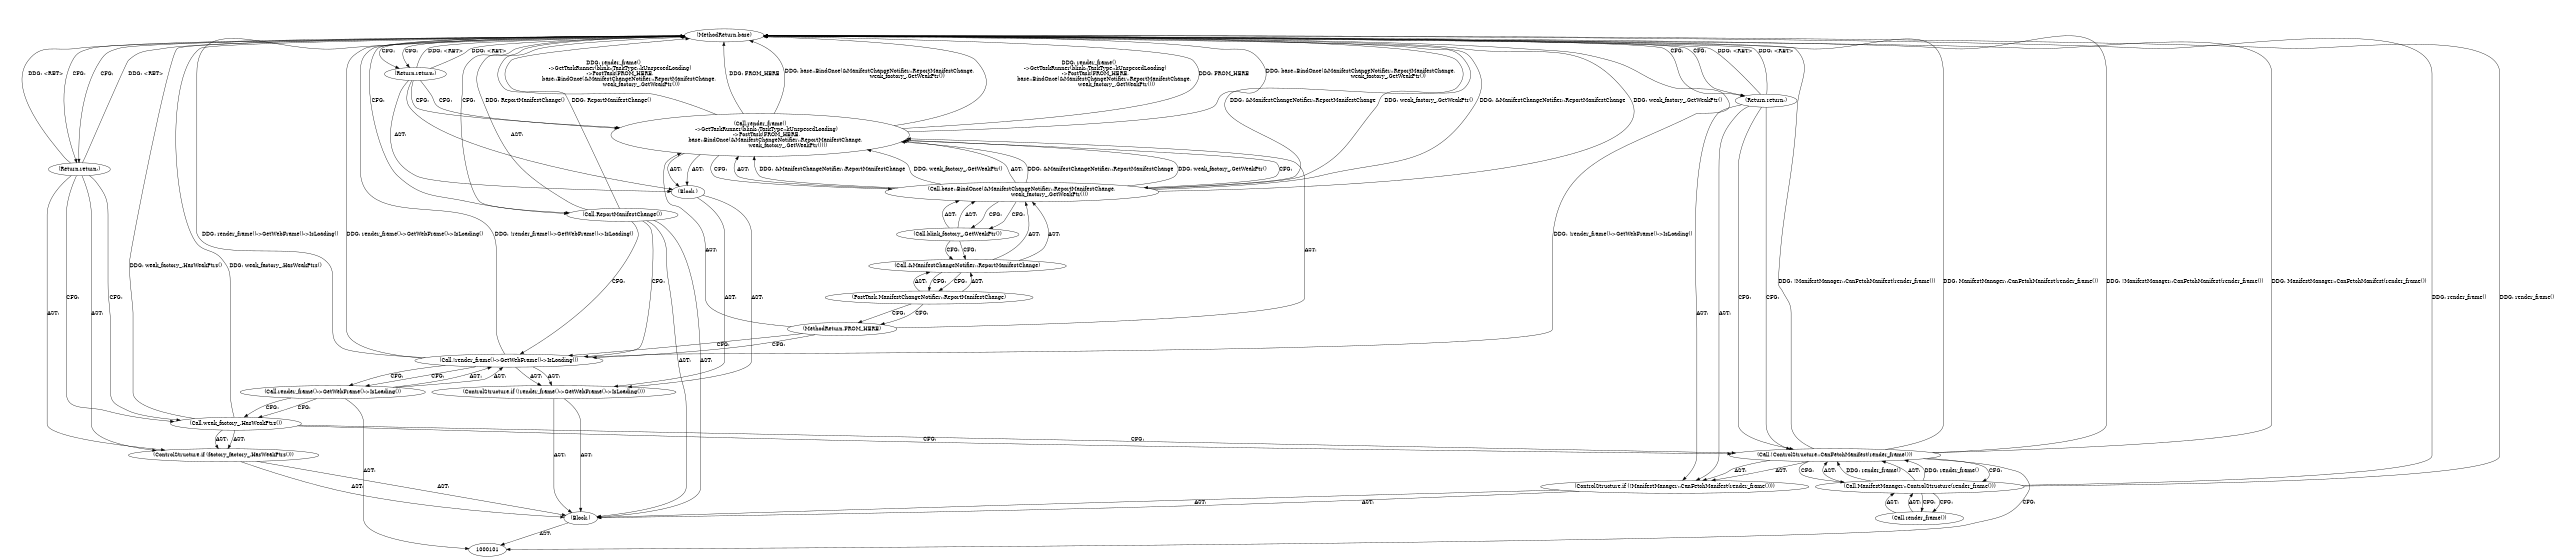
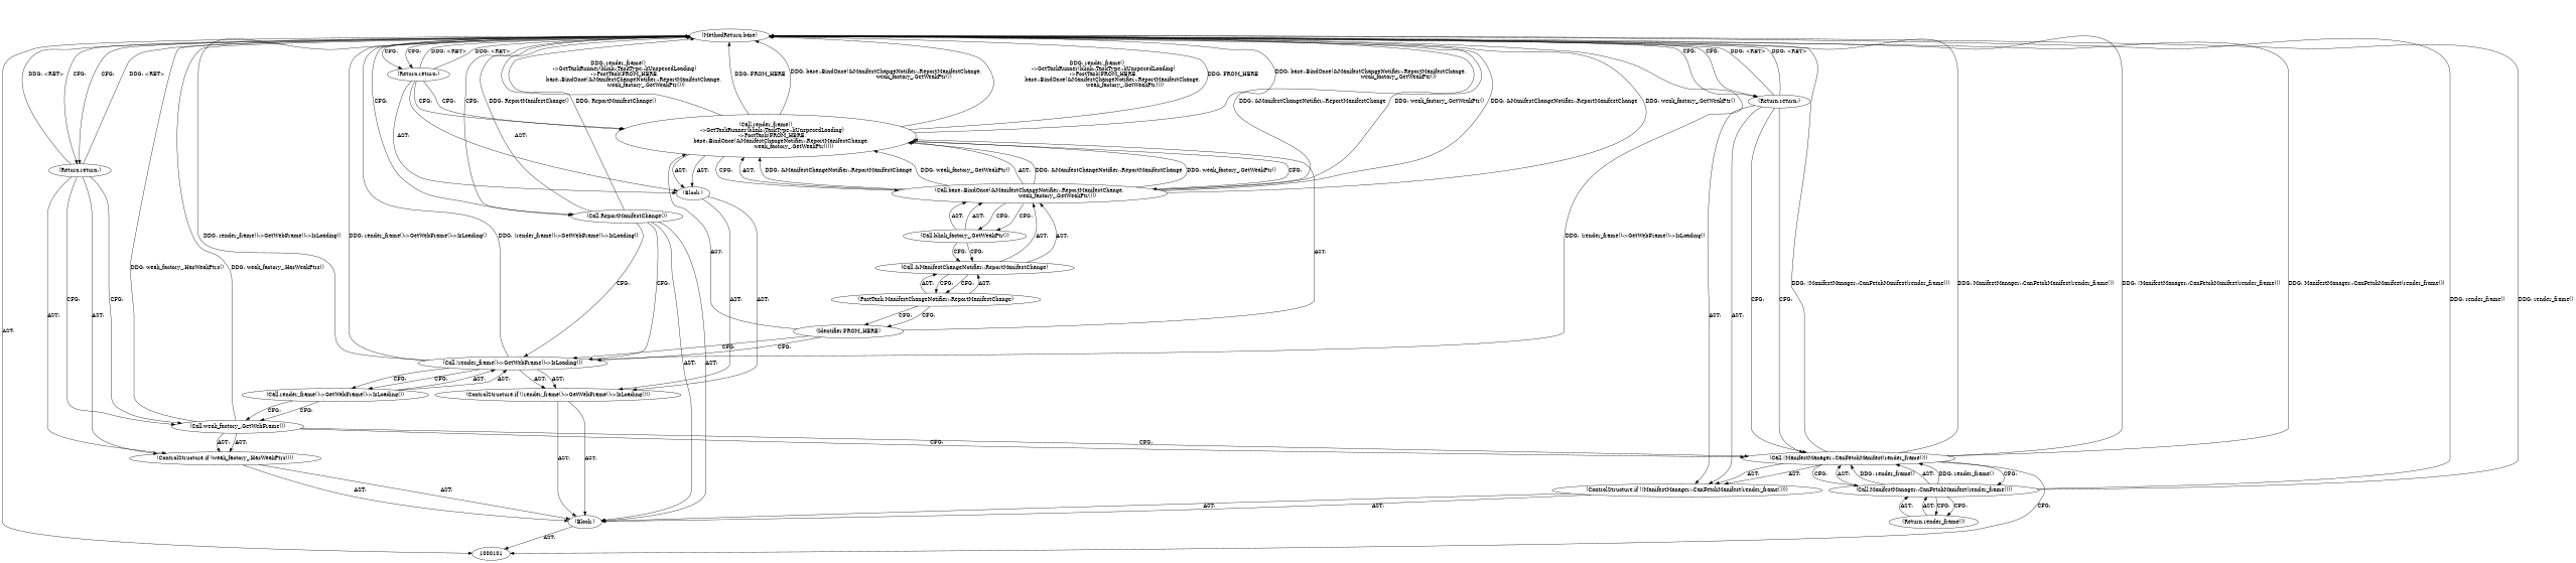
  digraph {
    n1 [label="(MethodReturn,base)"]
    n2 [label="(Return,return;)"]
    n3 [label="(Call,ReportManifestChange())"]
    n4 [label="(Return,return;)"]
    n5 [label="(Return,return;)"]
    1000101
    n7 [label="(Call,render_frame()\n        ->GetTaskRunner(blink::TaskType::kUnspecedLoading)\n        ->PostTask(FROM_HERE,\n                   base::BindOnce(&ManifestChangeNotifier::ReportManifestChange,\n                                  weak_factory_.GetWeakPtr())))"]
    n8 [label="(Block,)"]
    n9 [label="(Block,)"]
    n10 [label="(Call,!render_frame()->GetWebFrame()->IsLoading())"]
    n11 [label="(ControlStructure,if (!ManifestManager::CanFetchManifest(render_frame())))"]
-   n12 [label="(Call,!ControlStructure::CanFetchManifest(render_frame()))"]
-   n13 [label="(ControlStructure,if (factory_factory_.HasWeakPtrs()))"]
-   n14 [label="(Call,weak_factory_.HasWeakPtrs())"]
+   n12 [label="(Call,!ManifestManager::CanFetchManifest(render_frame()))"]
+   n13 [label="(ControlStructure,if (weak_factory_.HasWeakPtrs()))"]
+   n14 [label="(Call,weak_factory_.GetWebFrame())"]
    n15 [label="(Call,base::BindOnce(&ManifestChangeNotifier::ReportManifestChange,\n                                  weak_factory_.GetWeakPtr()))"]
    n16 [label="(Call,blink_factory_.GetWeakPtr())"]
    n17 [label="(ControlStructure,if (!render_frame()->GetWebFrame()->IsLoading()))"]
-   n18 [label="(MethodReturn,FROM_HERE)"]
+   n18 [label="(Identifier,FROM_HERE)"]
    n19 [label="(Call,render_frame()->GetWebFrame()->IsLoading())"]
    n20 [label="(Call,&ManifestChangeNotifier::ReportManifestChange)"]
    n21 [label="(PostTask,ManifestChangeNotifier::ReportManifestChange)"]
-   n22 [label="(Call,render_frame())"]
-   n23 [label="(Call,ManifestManager::ControlStructure(render_frame()))"]
+   n22 [label="(Return,render_frame())"]
+   n23 [label="(Call,ManifestManager::CanFetchManifest(render_frame()))"]
    n1 -> n2 [label="CFG: "]
    n1 -> n2 [label="CFG: "]
    n1 -> n3 [label="CFG: "]
    n1 -> n3 [label="CFG: "]
    n1 -> n4 [label="CFG: "]
    n1 -> n4 [label="CFG: "]
    n1 -> n5 [label="CFG: "]
    n1 -> n5 [label="CFG: "]
-   n19 -> 1000101 [label="AST: "]
+   n1 -> 1000101 [label="AST: "]
    n2 -> n1 [label="DDG: <RET>"]
    n2 -> n1 [label="DDG: <RET>"]
    n2 -> n7 [label="CFG: "]
    n2 -> n7 [label="CFG: "]
    n2 -> n8 [label="AST: "]
    n2 -> n8 [label="AST: "]
    n3 -> n1 [label="DDG: ReportManifestChange()"]
    n3 -> n1 [label="DDG: ReportManifestChange()"]
    n3 -> n9 [label="AST: "]
    n3 -> n9 [label="AST: "]
    n3 -> n10 [label="CFG: "]
    n3 -> n10 [label="CFG: "]
    n4 -> n1 [label="DDG: <RET>"]
    n4 -> n1 [label="DDG: <RET>"]
    n4 -> n11 [label="AST: "]
    n4 -> n11 [label="AST: "]
    n4 -> n12 [label="CFG: "]
    n4 -> n12 [label="CFG: "]
    n5 -> n1 [label="DDG: <RET>"]
    n5 -> n1 [label="DDG: <RET>"]
    n5 -> n13 [label="AST: "]
    n5 -> n13 [label="AST: "]
    n5 -> n14 [label="CFG: "]
    n5 -> n14 [label="CFG: "]
    n7 -> n1 [label="DDG: base::BindOnce(&ManifestChangeNotifier::ReportManifestChange,\n                                  weak_factory_.GetWeakPtr())"]
    n7 -> n1 [label="DDG: render_frame()\n        ->GetTaskRunner(blink::TaskType::kUnspecedLoading)\n        ->PostTask(FROM_HERE,\n                   base::BindOnce(&ManifestChangeNotifier::ReportManifestChange,\n                                  weak_factory_.GetWeakPtr()))"]
    n7 -> n1 [label="DDG: FROM_HERE"]
    n7 -> n1 [label="DDG: base::BindOnce(&ManifestChangeNotifier::ReportManifestChange,\n                                  weak_factory_.GetWeakPtr())"]
    n7 -> n1 [label="DDG: render_frame()\n        ->GetTaskRunner(blink::TaskType::kUnspecedLoading)\n        ->PostTask(FROM_HERE,\n                   base::BindOnce(&ManifestChangeNotifier::ReportManifestChange,\n                                  weak_factory_.GetWeakPtr()))"]
    n7 -> n1 [label="DDG: FROM_HERE"]
    n7 -> n8 [label="AST: "]
    n7 -> n8 [label="AST: "]
    n7 -> n15 [label="CFG: "]
    n7 -> n15 [label="CFG: "]
    n8 -> n17 [label="AST: "]
    n8 -> n17 [label="AST: "]
    n9 -> 1000101 [label="AST: "]
    n10 -> n1 [label="DDG: !render_frame()->GetWebFrame()->IsLoading()"]
    n10 -> n1 [label="DDG: render_frame()->GetWebFrame()->IsLoading()"]
    n10 -> n1 [label="DDG: !render_frame()->GetWebFrame()->IsLoading()"]
    n10 -> n1 [label="DDG: render_frame()->GetWebFrame()->IsLoading()"]
    n10 -> n17 [label="AST: "]
    n10 -> n17 [label="AST: "]
    n10 -> n19 [label="CFG: "]
    n10 -> n19 [label="CFG: "]
    n11 -> n9 [label="AST: "]
    n11 -> n9 [label="AST: "]
    n12 -> n1 [label="DDG: !ManifestManager::CanFetchManifest(render_frame())"]
    n12 -> n1 [label="DDG: ManifestManager::CanFetchManifest(render_frame())"]
    n12 -> n1 [label="DDG: !ManifestManager::CanFetchManifest(render_frame())"]
    n12 -> n1 [label="DDG: ManifestManager::CanFetchManifest(render_frame())"]
    n12 -> 1000101 [label="CFG: "]
    n12 -> n11 [label="AST: "]
    n12 -> n11 [label="AST: "]
    n12 -> n23 [label="CFG: "]
    n12 -> n23 [label="CFG: "]
    n13 -> n9 [label="AST: "]
    n13 -> n9 [label="AST: "]
    n14 -> n1 [label="DDG: weak_factory_.HasWeakPtrs()"]
    n14 -> n1 [label="DDG: weak_factory_.HasWeakPtrs()"]
    n14 -> n12 [label="CFG: "]
    n14 -> n12 [label="CFG: "]
    n14 -> n13 [label="AST: "]
    n14 -> n13 [label="AST: "]
    n15 -> n1 [label="DDG: &ManifestChangeNotifier::ReportManifestChange"]
    n15 -> n1 [label="DDG: weak_factory_.GetWeakPtr()"]
    n15 -> n1 [label="DDG: &ManifestChangeNotifier::ReportManifestChange"]
    n15 -> n1 [label="DDG: weak_factory_.GetWeakPtr()"]
    n15 -> n7 [label="AST: "]
    n15 -> n7 [label="DDG: &ManifestChangeNotifier::ReportManifestChange"]
    n15 -> n7 [label="DDG: weak_factory_.GetWeakPtr()"]
    n15 -> n7 [label="AST: "]
    n15 -> n7 [label="DDG: &ManifestChangeNotifier::ReportManifestChange"]
    n15 -> n7 [label="DDG: weak_factory_.GetWeakPtr()"]
    n15 -> n16 [label="CFG: "]
    n15 -> n16 [label="CFG: "]
    n16 -> n15 [label="AST: "]
    n16 -> n15 [label="AST: "]
    n16 -> n20 [label="CFG: "]
    n16 -> n20 [label="CFG: "]
    n17 -> n9 [label="AST: "]
    n17 -> n9 [label="AST: "]
    n18 -> n7 [label="AST: "]
    n18 -> n7 [label="AST: "]
    n18 -> n10 [label="CFG: "]
    n18 -> n10 [label="CFG: "]
    n19 -> n10 [label="AST: "]
    n19 -> n10 [label="AST: "]
    n19 -> n14 [label="CFG: "]
    n19 -> n14 [label="CFG: "]
    n20 -> n15 [label="AST: "]
    n20 -> n15 [label="AST: "]
    n20 -> n21 [label="CFG: "]
    n20 -> n21 [label="CFG: "]
    n21 -> n18 [label="CFG: "]
    n21 -> n18 [label="CFG: "]
    n21 -> n20 [label="AST: "]
    n21 -> n20 [label="AST: "]
    n22 -> n23 [label="AST: "]
    n22 -> n23 [label="AST: "]
    n23 -> n1 [label="DDG: render_frame()"]
    n23 -> n1 [label="DDG: render_frame()"]
    n23 -> n12 [label="AST: "]
    n23 -> n12 [label="DDG: render_frame()"]
    n23 -> n12 [label="AST: "]
    n23 -> n12 [label="DDG: render_frame()"]
    n23 -> n22 [label="CFG: "]
    n23 -> n22 [label="CFG: "]
  }
